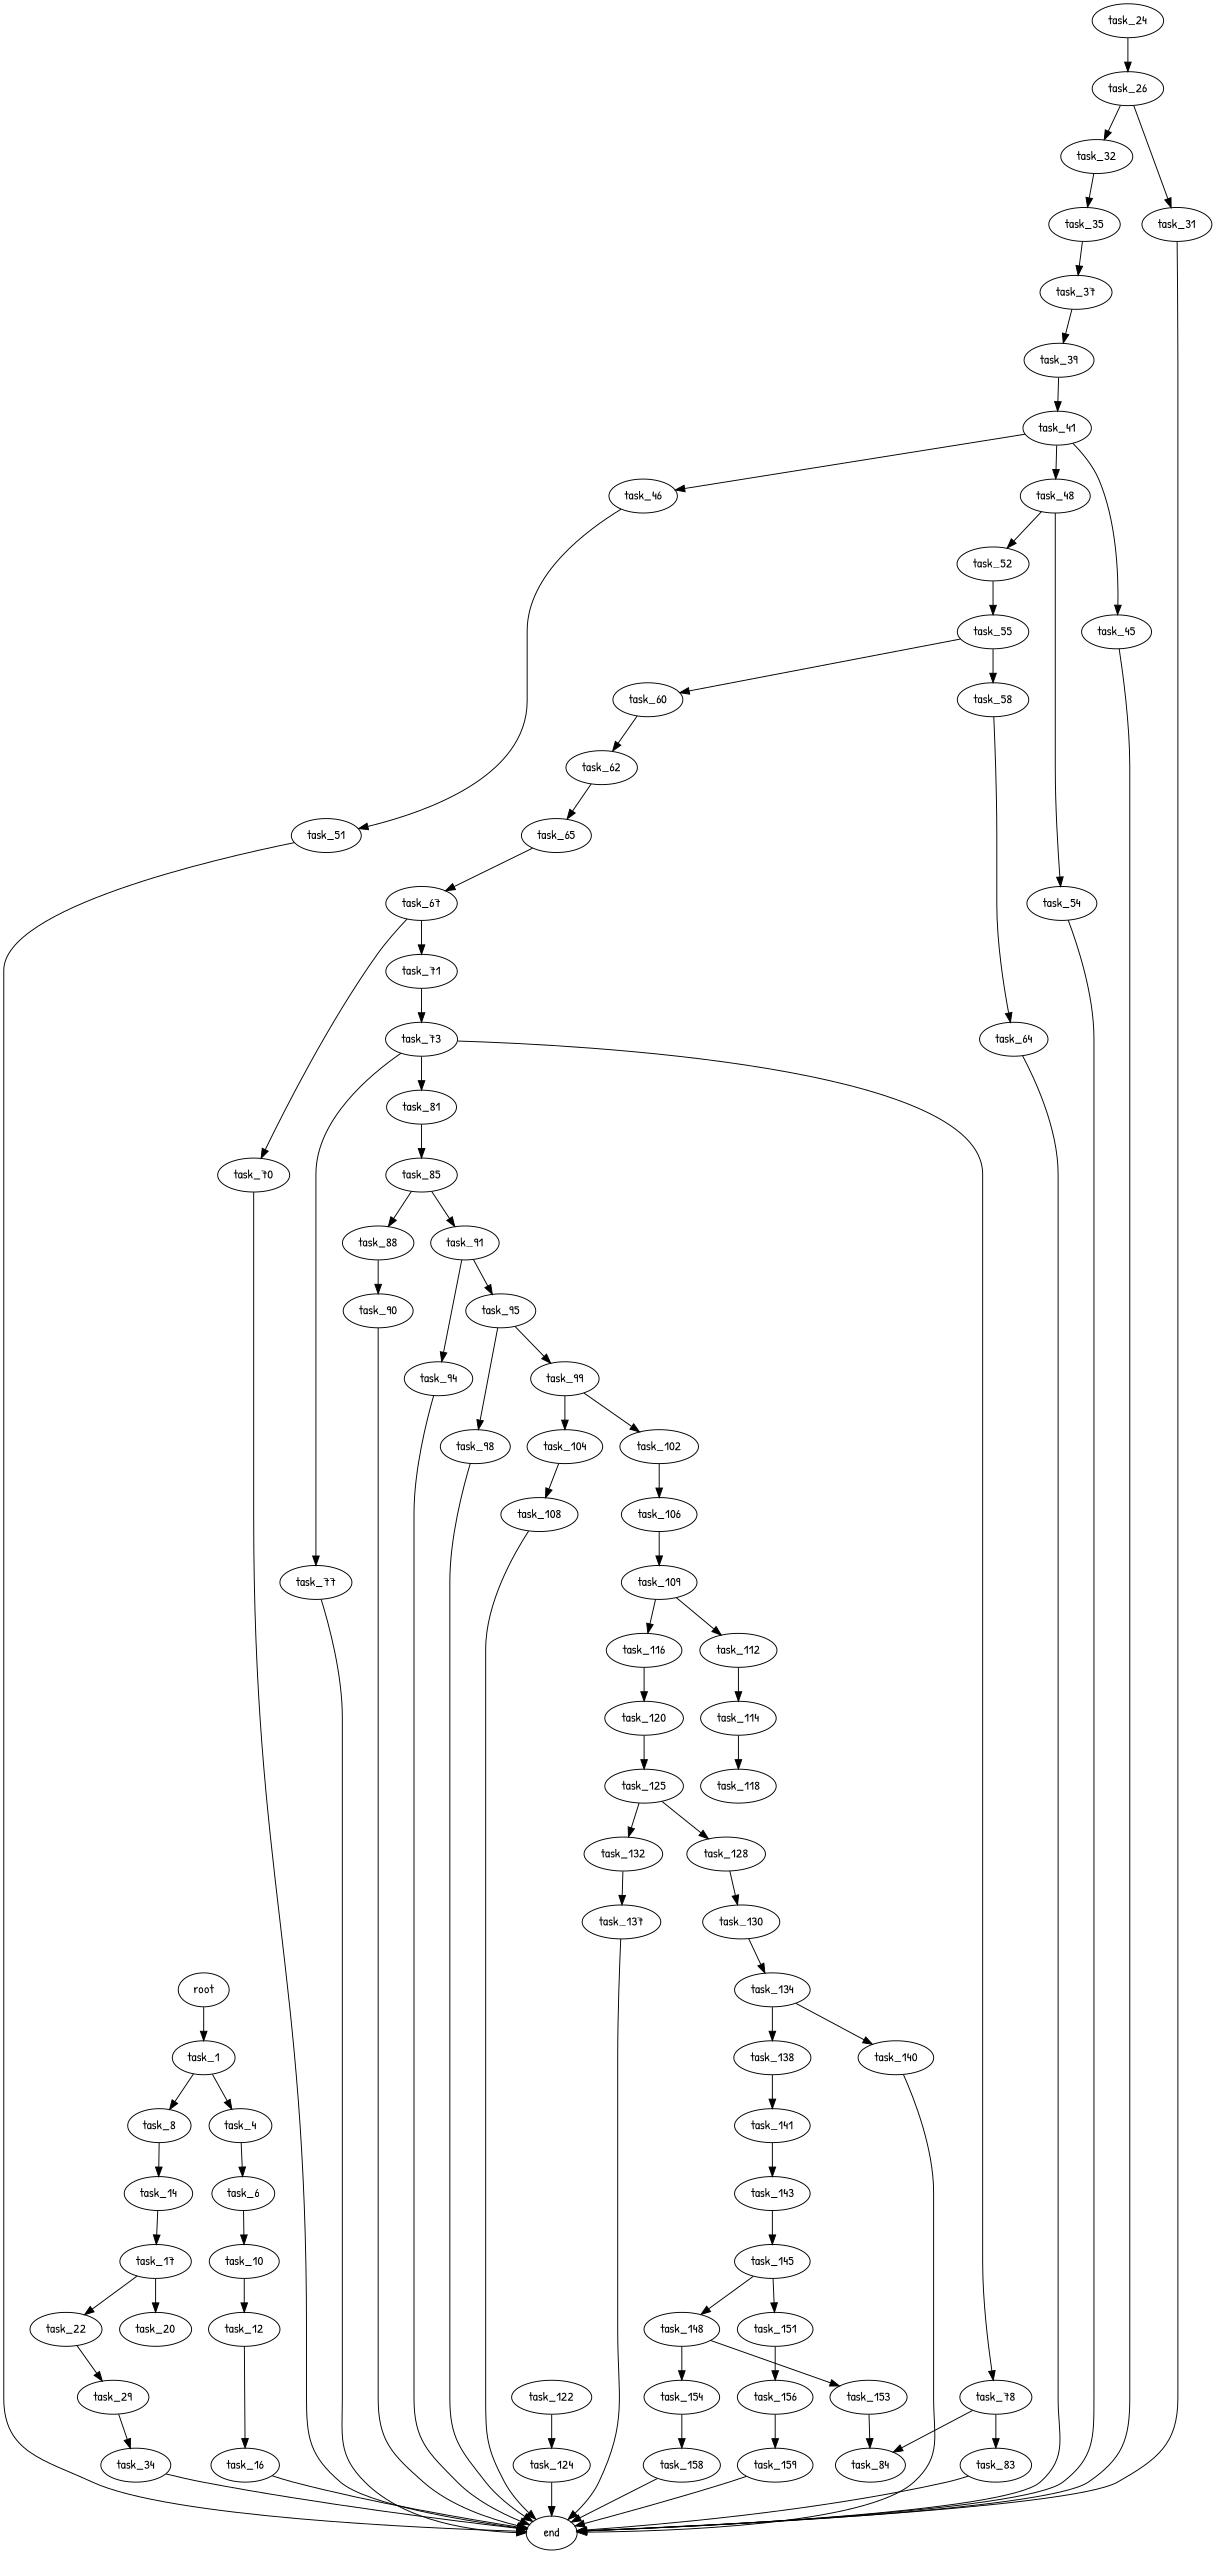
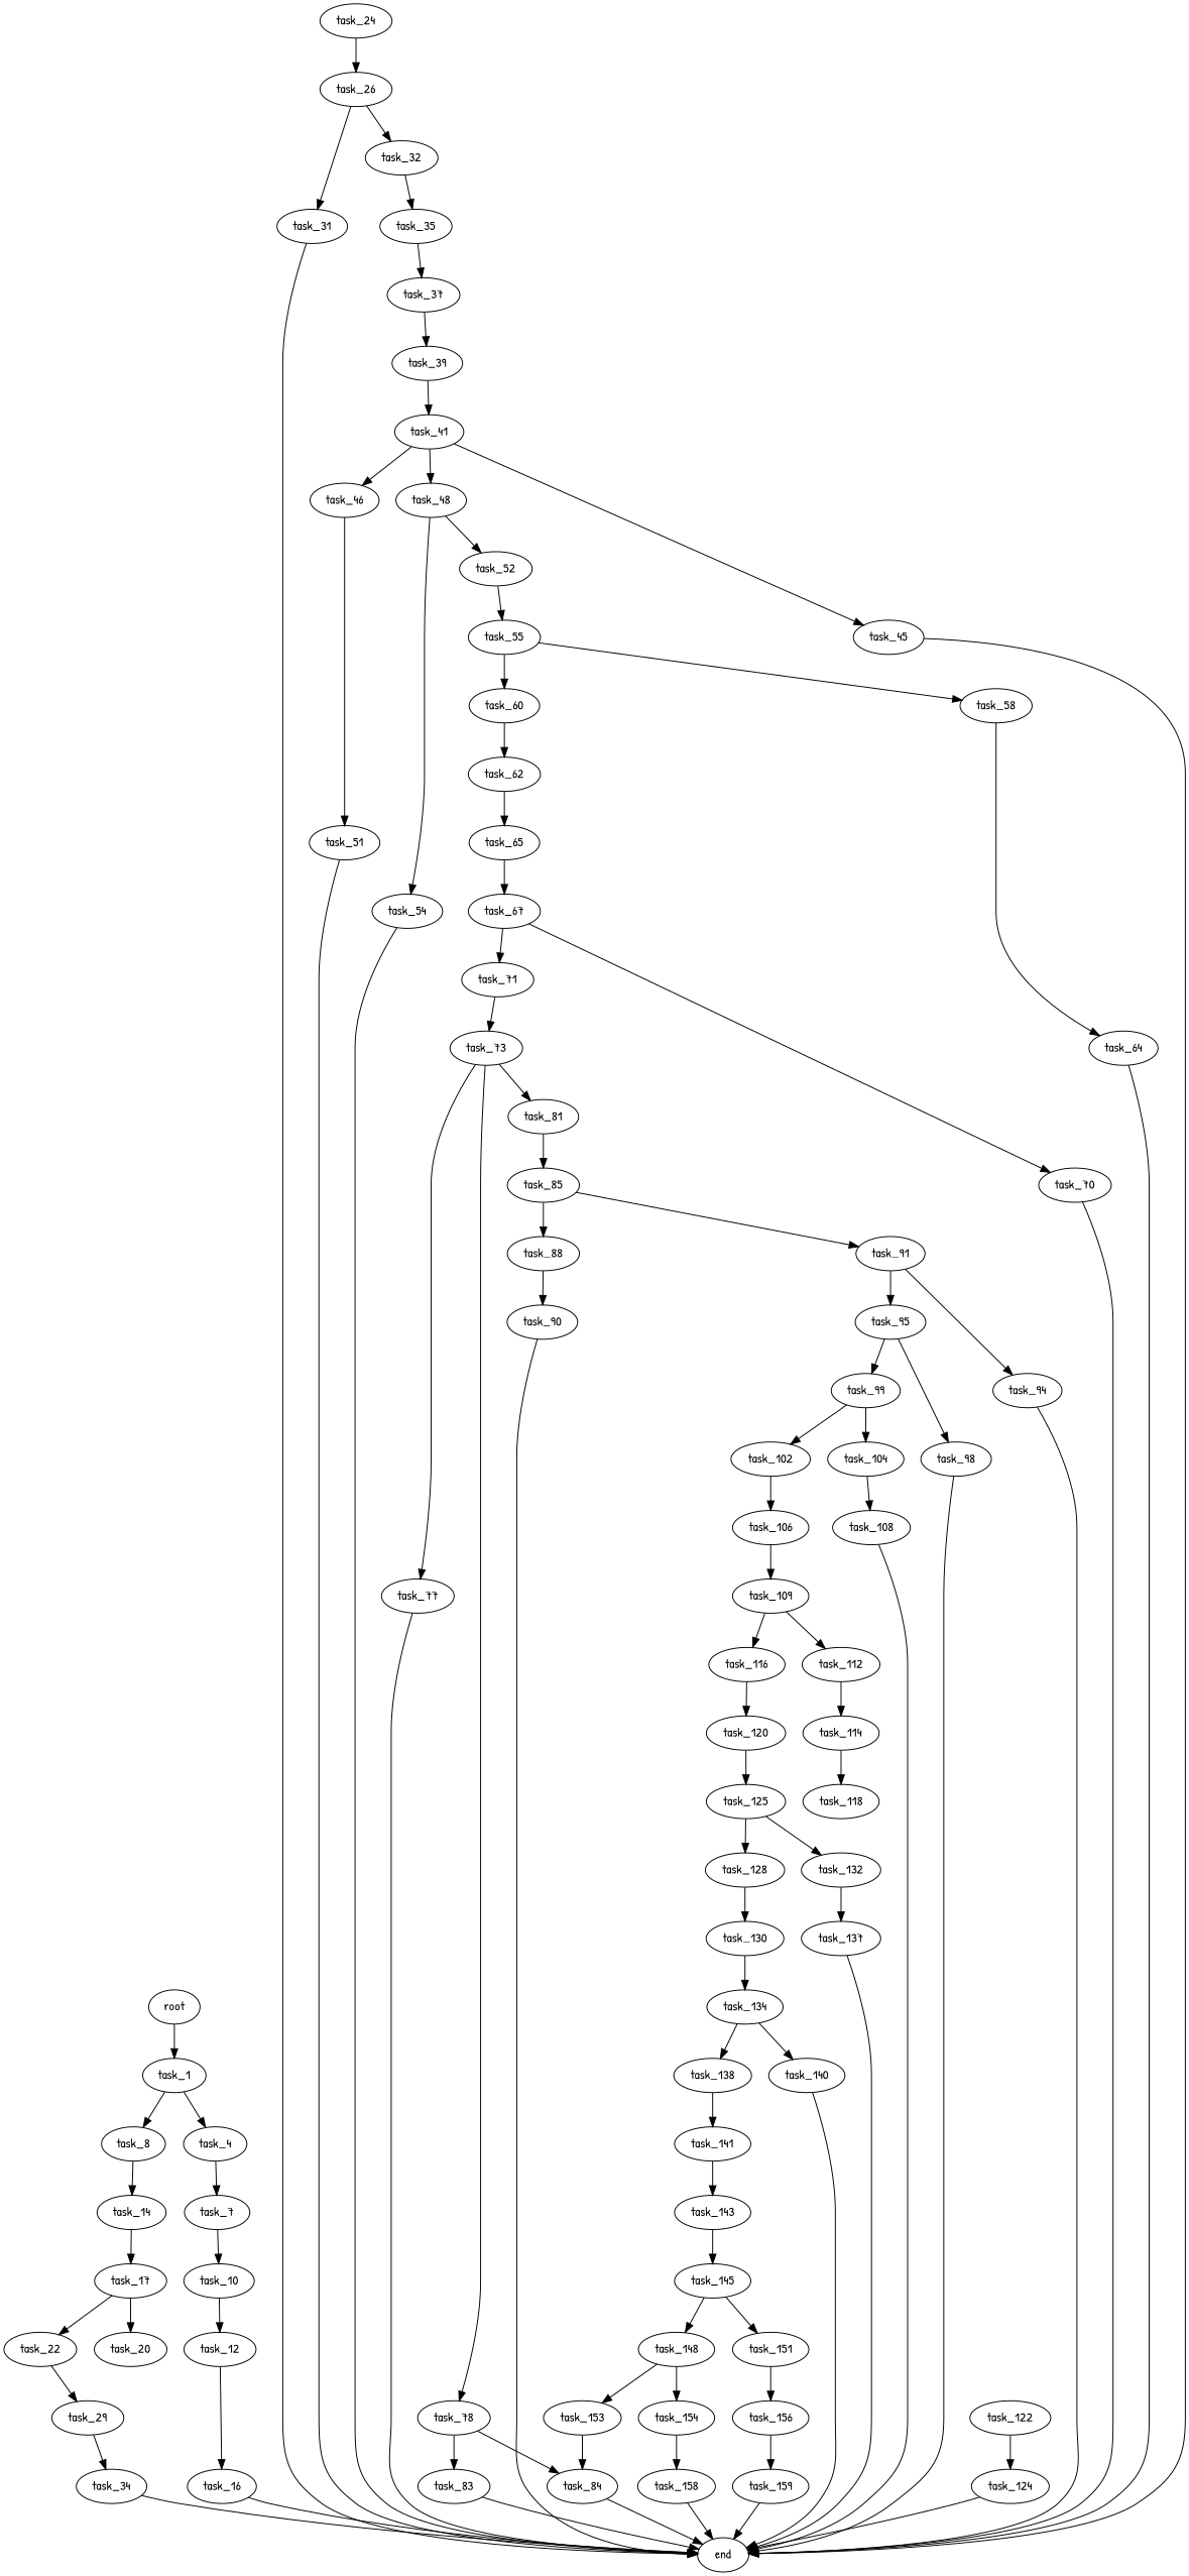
  digraph {
    fontname="Patrick Hand"
    node [fontname="Patrick Hand"]
    edge [fontname="Patrick Hand"]
    root
    task_1
    task_4
    task_8
-   task_6
+   task_6 [label=task_7]
    task_14
    task_10
    task_17
    task_12
    task_16
    task_20
    task_22
    end
    task_29
    task_24
    task_26
    task_34
    task_31
    task_32
    task_35
    task_37
    task_39
    task_41
    task_45
    task_46
    task_48
    task_51
    task_52
    task_54
    task_55
    task_58
    task_60
    task_64
    task_62
    task_65
    task_67
    task_70
    task_71
    task_73
    task_77
    task_78
    task_81
    task_83
    task_84
    task_85
    task_88
    task_91
    task_90
    task_94
    task_95
    task_98
    task_99
    task_102
    task_104
    task_106
    task_108
    task_109
    task_112
    task_116
    task_114
    task_120
    task_118
    task_125
    task_122
    task_124
    task_128
    task_132
    task_130
    task_137
    task_134
    task_138
    task_140
    task_141
    task_143
    task_145
    task_148
    task_151
    task_153
    task_154
    task_156
    task_158
    task_159
    root -> task_1
    task_1 -> task_4
    task_1 -> task_8
    task_4 -> task_6
    task_8 -> task_14
    task_6 -> task_10
    task_14 -> task_17
    task_10 -> task_12
    task_17 -> task_20
    task_17 -> task_22
    task_12 -> task_16
    task_16 -> end
    task_22 -> task_29
    task_29 -> task_34
    task_24 -> task_26
    task_26 -> task_31
    task_26 -> task_32
    task_34 -> end
    task_31 -> end
    task_32 -> task_35
    task_35 -> task_37
    task_37 -> task_39
    task_39 -> task_41
    task_41 -> task_45
    task_41 -> task_46
    task_41 -> task_48
    task_45 -> end
    task_46 -> task_51
    task_48 -> task_52
    task_48 -> task_54
    task_51 -> end
    task_52 -> task_55
    task_54 -> end
    task_55 -> task_58
    task_55 -> task_60
    task_58 -> task_64
    task_60 -> task_62
    task_64 -> end
    task_62 -> task_65
    task_65 -> task_67
    task_67 -> task_70
    task_67 -> task_71
    task_70 -> end
    task_71 -> task_73
    task_73 -> task_77
    task_73 -> task_78
    task_73 -> task_81
    task_77 -> end
    task_78 -> task_83
    task_78 -> task_84
    task_81 -> task_85
    task_83 -> end
+   task_84 -> end
    task_85 -> task_88
    task_85 -> task_91
    task_88 -> task_90
    task_91 -> task_94
    task_91 -> task_95
    task_90 -> end
    task_94 -> end
    task_95 -> task_98
    task_95 -> task_99
    task_98 -> end
    task_99 -> task_102
    task_99 -> task_104
    task_102 -> task_106
    task_104 -> task_108
    task_106 -> task_109
    task_108 -> end
    task_109 -> task_112
    task_109 -> task_116
    task_112 -> task_114
    task_116 -> task_120
    task_114 -> task_118
    task_120 -> task_125
    task_125 -> task_128
    task_125 -> task_132
    task_122 -> task_124
    task_124 -> end
    task_128 -> task_130
    task_132 -> task_137
    task_130 -> task_134
    task_137 -> end
    task_134 -> task_138
    task_134 -> task_140
    task_138 -> task_141
    task_140 -> end
    task_141 -> task_143
    task_143 -> task_145
    task_145 -> task_148
    task_145 -> task_151
    task_148 -> task_153
    task_148 -> task_154
    task_151 -> task_156
    task_153 -> task_84
    task_154 -> task_158
    task_156 -> task_159
    task_158 -> end
    task_159 -> end
  }
